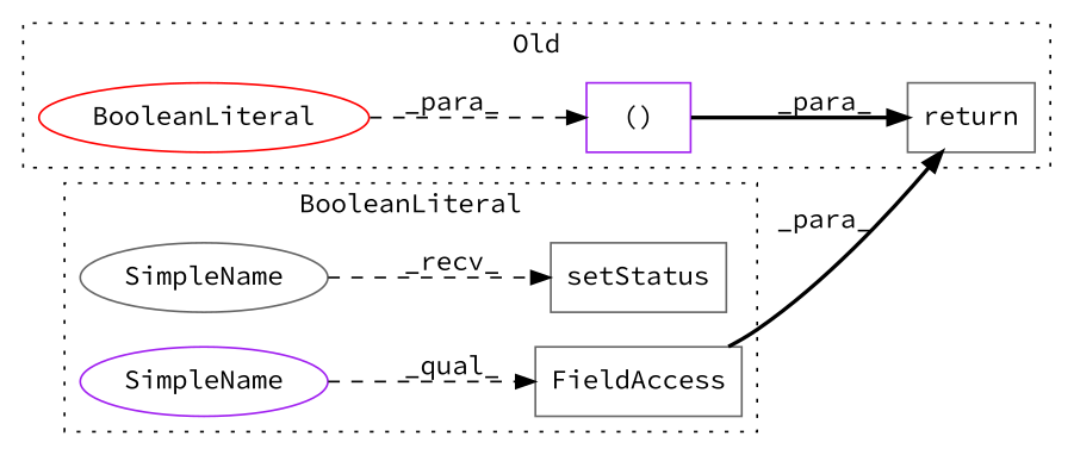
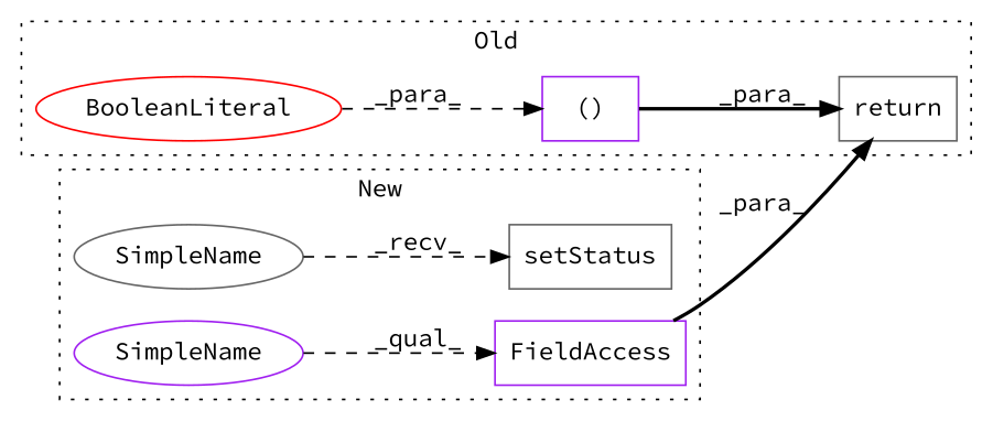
  digraph {
    fontname="Source Code Pro"
    rankdir=LR
    node [a=42 color=gray40 fontname="Source Code Pro" l=4 s=3501 shape=box]
    edge [fontname="Source Code Pro" style=dashed]
    n1 [a=41 l=14 label=return s=3487]
    n2 [a=106 color=purple l=119 label="()"]
    n3 [a=9 color=red l=5 label=BooleanLiteral shape=ellipse]
    n4 [a=32 l="10,1" label=setStatus s="5034,5090"]
-   n5 [a=22 l=16 label=FieldAccess s=5074]
+   n5 [a=22 color=purple l=16 label=FieldAccess s=5074]
    n6 [label=SimpleName s=5029 shape=ellipse]
    n7 [color=purple label=SimpleName s=5074 shape=ellipse]
    subgraph cluster_1 {
      label=Old
      style=dotted
      n1
      n2
      n3
    }
    subgraph cluster_2 {
-     label=BooleanLiteral
+     label=New
      style=dotted
      n4
      n5
      n6
      n7
    }
    n2 -> n1 [label=_para_ style=bold]
    n3 -> n2 [label=_para_]
    n5 -> n1 [label=_para_ style=bold]
    n6 -> n4 [label=_recv_]
    n7 -> n5 [label=_qual_]
  }
